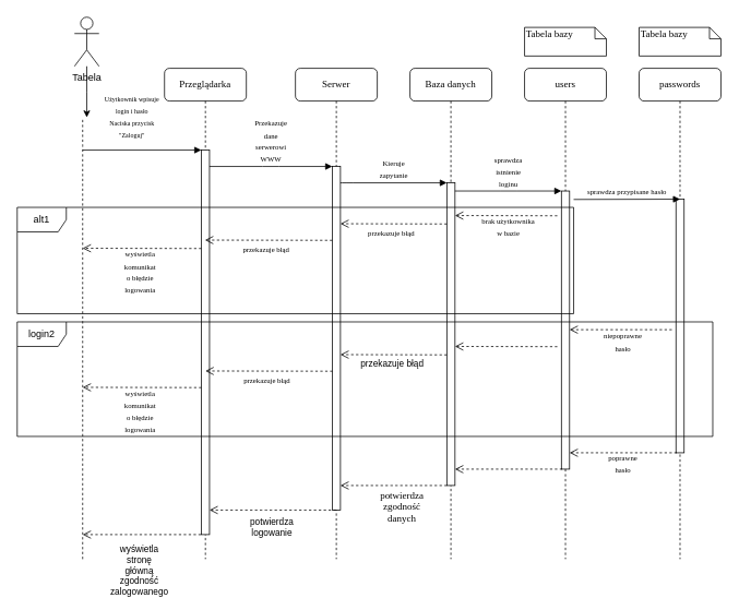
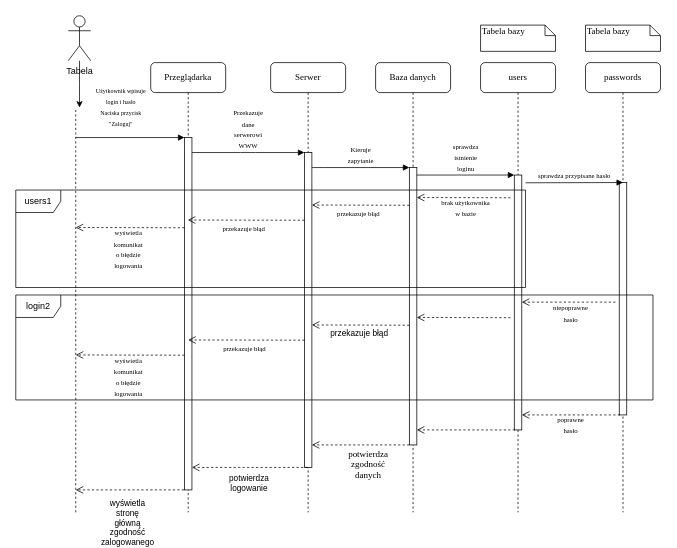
  <mxCell id="0" />
  <mxCell id="1" parent="0" />
  <mxCell id="2" value="Przeglądarka" style="shape=umlLifeline;perimeter=lifelinePerimeter;whiteSpace=wrap;html=1;container=1;collapsible=0;recursiveResize=0;outlineConnect=0;rounded=1;shadow=0;comic=0;labelBackgroundColor=none;strokeWidth=1;fontFamily=Verdana;fontSize=12;align=center;" parent="1" vertex="1"><mxGeometry x="200" y="83" width="100" height="600" as="geometry" /></mxCell>
  <mxCell id="3" value="" style="html=1;points=[];perimeter=orthogonalPerimeter;rounded=0;shadow=0;comic=0;labelBackgroundColor=none;strokeWidth=1;fontFamily=Verdana;fontSize=12;align=center;" parent="2" vertex="1"><mxGeometry x="45" y="100" width="10" height="470" as="geometry" /></mxCell>
  <mxCell id="4" value="Serwer" style="shape=umlLifeline;perimeter=lifelinePerimeter;whiteSpace=wrap;html=1;container=1;collapsible=0;recursiveResize=0;outlineConnect=0;rounded=1;shadow=0;comic=0;labelBackgroundColor=none;strokeWidth=1;fontFamily=Verdana;fontSize=12;align=center;" parent="1" vertex="1"><mxGeometry x="360" y="83" width="100" height="600" as="geometry" /></mxCell>
  <mxCell id="5" value="" style="html=1;points=[];perimeter=orthogonalPerimeter;rounded=0;shadow=0;comic=0;labelBackgroundColor=none;strokeWidth=1;fontFamily=Verdana;fontSize=12;align=center;" vertex="1" parent="4"><mxGeometry x="45" y="120" width="10" height="420" as="geometry" /></mxCell>
  <mxCell id="6" value="Baza danych" style="shape=umlLifeline;perimeter=lifelinePerimeter;whiteSpace=wrap;html=1;container=1;collapsible=0;recursiveResize=0;outlineConnect=0;rounded=1;shadow=0;comic=0;labelBackgroundColor=none;strokeWidth=1;fontFamily=Verdana;fontSize=12;align=center;" parent="1" vertex="1"><mxGeometry x="500" y="83" width="100" height="600" as="geometry" /></mxCell>
  <mxCell id="7" value="users" style="shape=umlLifeline;perimeter=lifelinePerimeter;whiteSpace=wrap;html=1;container=1;collapsible=0;recursiveResize=0;outlineConnect=0;rounded=1;shadow=0;comic=0;labelBackgroundColor=none;strokeWidth=1;fontFamily=Verdana;fontSize=12;align=center;" parent="1" vertex="1"><mxGeometry x="640" y="83" width="100" height="600" as="geometry" /></mxCell>
  <mxCell id="8" value="passwords" style="shape=umlLifeline;perimeter=lifelinePerimeter;whiteSpace=wrap;html=1;container=1;collapsible=0;recursiveResize=0;outlineConnect=0;rounded=1;shadow=0;comic=0;labelBackgroundColor=none;strokeWidth=1;fontFamily=Verdana;fontSize=12;align=center;" parent="1" vertex="1"><mxGeometry x="780" y="83" width="100" height="600" as="geometry" /></mxCell>
  <mxCell id="9" value="" style="html=1;points=[];perimeter=orthogonalPerimeter;rounded=0;shadow=0;comic=0;labelBackgroundColor=none;strokeWidth=1;fontFamily=Verdana;fontSize=12;align=center;" vertex="1" parent="8"><mxGeometry x="45" y="160" width="10" height="310" as="geometry" /></mxCell>
  <mxCell id="10" value="" style="html=1;points=[];perimeter=orthogonalPerimeter;rounded=0;shadow=0;comic=0;labelBackgroundColor=none;strokeWidth=1;fontFamily=Verdana;fontSize=12;align=center;" parent="1" vertex="1"><mxGeometry x="545" y="223" width="10" height="370" as="geometry" /></mxCell>
  <mxCell id="11" value="&lt;font style=&quot;font-size: 9px&quot;&gt;Kieruje&lt;br&gt;zapytanie&lt;br&gt;&lt;/font&gt;" style="html=1;verticalAlign=bottom;endArrow=block;labelBackgroundColor=none;fontFamily=Verdana;fontSize=12;edgeStyle=elbowEdgeStyle;elbow=vertical;" parent="1" target="10" edge="1"><mxGeometry relative="1" as="geometry"><mxPoint x="415" y="223" as="sourcePoint" /><Array as="points"><mxPoint x="420" y="223" /></Array></mxGeometry></mxCell>
  <mxCell id="12" value="" style="html=1;points=[];perimeter=orthogonalPerimeter;rounded=0;shadow=0;comic=0;labelBackgroundColor=none;strokeWidth=1;fontFamily=Verdana;fontSize=12;align=center;" parent="1" vertex="1"><mxGeometry x="685" y="233" width="10" height="340" as="geometry" /></mxCell>
  <mxCell id="13" value="&lt;font style=&quot;font-size: 9px&quot;&gt;sprawdza&lt;br&gt;istnienie&lt;br&gt;loginu&lt;/font&gt;" style="html=1;verticalAlign=bottom;endArrow=block;entryX=0;entryY=0;labelBackgroundColor=none;fontFamily=Verdana;fontSize=12;edgeStyle=elbowEdgeStyle;elbow=vertical;" parent="1" source="10" target="12" edge="1"><mxGeometry relative="1" as="geometry"><mxPoint x="610" y="233" as="sourcePoint" /></mxGeometry></mxCell>
  <mxCell id="14" value="" style="html=1;verticalAlign=bottom;endArrow=open;dashed=1;endSize=8;labelBackgroundColor=none;fontFamily=Verdana;fontSize=12;edgeStyle=elbowEdgeStyle;elbow=vertical;" parent="1" target="10" edge="1"><mxGeometry x="-0.07" y="20" relative="1" as="geometry"><mxPoint x="560" y="363" as="targetPoint" /><Array as="points"><mxPoint x="660" y="573" /><mxPoint x="600" y="563" /><mxPoint x="620" y="513" /><mxPoint x="650" y="403" /><mxPoint x="660" y="393" /><mxPoint x="620" y="363" /></Array><mxPoint x="686" y="573" as="sourcePoint" /><mxPoint as="offset" /></mxGeometry></mxCell>
  <mxCell id="15" value="&lt;font style=&quot;font-size: 8px&quot;&gt;Użytkownik wpisuje&lt;br&gt;login i hasło&lt;br&gt;Naciska przycisk &lt;br&gt;&quot;Zaloguj&quot;&lt;/font&gt;" style="html=1;verticalAlign=bottom;endArrow=block;entryX=0;entryY=0;labelBackgroundColor=none;fontFamily=Verdana;fontSize=12;edgeStyle=elbowEdgeStyle;elbow=vertical;" parent="1" target="3" edge="1"><mxGeometry x="-0.172" y="10" relative="1" as="geometry"><mxPoint x="100" y="183" as="sourcePoint" /><mxPoint as="offset" /></mxGeometry></mxCell>
  <mxCell id="16" value="&lt;font style=&quot;font-size: 9px&quot;&gt;Przekazuje&lt;br&gt;dane&lt;br&gt;serwerowi&lt;br&gt;WWW&lt;/font&gt;" style="html=1;verticalAlign=bottom;endArrow=block;entryX=0;entryY=0;labelBackgroundColor=none;fontFamily=Verdana;fontSize=12;edgeStyle=elbowEdgeStyle;elbow=vertical;" parent="1" source="3" edge="1"><mxGeometry relative="1" as="geometry"><mxPoint x="330" y="203" as="sourcePoint" /><mxPoint x="405" y="203" as="targetPoint" /></mxGeometry></mxCell>
  <mxCell id="17" value="Tabela bazy" style="shape=note;whiteSpace=wrap;html=1;size=14;verticalAlign=top;align=left;spacingTop=-6;rounded=0;shadow=0;comic=0;labelBackgroundColor=none;strokeWidth=1;fontFamily=Verdana;fontSize=12" parent="1" vertex="1"><mxGeometry x="640" y="33" width="100" height="35" as="geometry" /></mxCell>
  <mxCell id="18" value="Tabela bazy" style="shape=note;whiteSpace=wrap;html=1;size=14;verticalAlign=top;align=left;spacingTop=-6;rounded=0;shadow=0;comic=0;labelBackgroundColor=none;strokeWidth=1;fontFamily=Verdana;fontSize=12" parent="1" vertex="1"><mxGeometry x="780" y="33" width="100" height="35" as="geometry" /></mxCell>
  <mxCell id="19" value="" style="edgeStyle=orthogonalEdgeStyle;rounded=0;orthogonalLoop=1;jettySize=auto;html=1;" edge="1" parent="1" source="20"><mxGeometry relative="1" as="geometry"><mxPoint x="105" y="143" as="targetPoint" /></mxGeometry></mxCell>
  <mxCell id="20" value="Tabela&lt;br&gt;" style="shape=umlActor;verticalLabelPosition=bottom;verticalAlign=top;html=1;" vertex="1" parent="1"><mxGeometry x="90" y="20.5" width="30" height="60" as="geometry" /></mxCell>
  <mxCell id="21" value="" style="endArrow=none;dashed=1;html=1;" edge="1" parent="1"><mxGeometry width="50" height="50" relative="1" as="geometry"><mxPoint x="100" y="683" as="sourcePoint" /><mxPoint x="100" y="143" as="targetPoint" /><Array as="points"><mxPoint x="100" y="183" /></Array></mxGeometry></mxCell>
  <mxCell id="22" value="&lt;font style=&quot;font-size: 9px&quot;&gt;sprawdza przypisane hasło&lt;/font&gt;" style="html=1;verticalAlign=bottom;endArrow=block;entryX=0;entryY=0;labelBackgroundColor=none;fontFamily=Verdana;fontSize=12;edgeStyle=elbowEdgeStyle;elbow=vertical;" edge="1" parent="1"><mxGeometry relative="1" as="geometry"><mxPoint x="700" y="243.333" as="sourcePoint" /><mxPoint x="830" y="243" as="targetPoint" /></mxGeometry></mxCell>
  <mxCell id="23" value="potwierdza&lt;br&gt;zgodność&lt;br&gt;danych" style="html=1;verticalAlign=bottom;endArrow=open;dashed=1;endSize=8;labelBackgroundColor=none;fontFamily=Verdana;fontSize=12;edgeStyle=elbowEdgeStyle;elbow=vertical;" edge="1" parent="1" target="5"><mxGeometry x="-0.154" y="50" relative="1" as="geometry"><mxPoint x="420" y="593" as="targetPoint" /><Array as="points"><mxPoint x="480" y="593" /><mxPoint x="520" y="583" /><mxPoint x="480" y="523" /><mxPoint x="490" y="443" /><mxPoint x="530" y="433" /><mxPoint x="485" y="403" /><mxPoint x="485" y="353" /></Array><mxPoint x="545" y="593" as="sourcePoint" /><mxPoint as="offset" /></mxGeometry></mxCell>
  <mxCell id="24" value="" style="html=1;verticalAlign=bottom;endArrow=open;dashed=1;endSize=8;labelBackgroundColor=none;fontFamily=Verdana;fontSize=12;edgeStyle=elbowEdgeStyle;elbow=vertical;" edge="1" parent="1" source="4" target="3"><mxGeometry x="0.029" y="30" relative="1" as="geometry"><mxPoint x="259.997" y="428" as="targetPoint" /><Array as="points"><mxPoint x="320" y="623" /><mxPoint x="350" y="543" /><mxPoint x="340" y="453" /><mxPoint x="370" y="403" /><mxPoint x="310" y="423" /><mxPoint x="380" y="408" /><mxPoint x="335.33" y="428" /></Array><mxPoint x="395.33" y="428" as="sourcePoint" /><mxPoint as="offset" /></mxGeometry></mxCell>
  <mxCell id="25" value="potwierdza&lt;br&gt;logowanie" style="edgeLabel;html=1;align=center;verticalAlign=middle;resizable=0;points=[];" vertex="1" connectable="0" parent="24"><mxGeometry x="-0.064" y="3" relative="1" as="geometry"><mxPoint x="-7.5" y="17" as="offset" /></mxGeometry></mxCell>
  <mxCell id="26" value="&lt;font style=&quot;font-size: 9px&quot;&gt;brak użytkownika&lt;br&gt;w bazie&lt;br&gt;&lt;/font&gt;" style="html=1;verticalAlign=bottom;endArrow=open;dashed=1;endSize=8;labelBackgroundColor=none;fontFamily=Verdana;fontSize=12;edgeStyle=elbowEdgeStyle;elbow=vertical;" edge="1" parent="1"><mxGeometry x="-0.038" y="30" relative="1" as="geometry"><mxPoint x="555" y="263" as="targetPoint" /><Array as="points"><mxPoint x="650" y="263" /><mxPoint x="650" y="253" /><mxPoint x="650" y="263" /><mxPoint x="650" y="223" /><mxPoint x="610" y="263" /></Array><mxPoint x="680" y="263.29" as="sourcePoint" /><mxPoint as="offset" /></mxGeometry></mxCell>
  <mxCell id="27" value="&lt;font style=&quot;font-size: 9px&quot;&gt;przekazuje błąd&lt;br&gt;&lt;/font&gt;" style="html=1;verticalAlign=bottom;endArrow=open;dashed=1;endSize=8;labelBackgroundColor=none;fontFamily=Verdana;fontSize=12;edgeStyle=elbowEdgeStyle;elbow=vertical;" edge="1" parent="1" target="5"><mxGeometry x="0.042" y="20" relative="1" as="geometry"><mxPoint x="420" y="273" as="targetPoint" /><Array as="points"><mxPoint x="515" y="273" /><mxPoint x="515" y="263" /><mxPoint x="515" y="273" /><mxPoint x="515" y="233" /><mxPoint x="475" y="273" /></Array><mxPoint x="545" y="273.29" as="sourcePoint" /><mxPoint as="offset" /></mxGeometry></mxCell>
  <mxCell id="28" value="&lt;font style=&quot;font-size: 9px&quot;&gt;przekazuje błąd&lt;br&gt;&lt;/font&gt;" style="html=1;verticalAlign=bottom;endArrow=open;dashed=1;endSize=8;labelBackgroundColor=none;fontFamily=Verdana;fontSize=12;edgeStyle=elbowEdgeStyle;elbow=vertical;" edge="1" parent="1" target="2"><mxGeometry x="0.042" y="20" relative="1" as="geometry"><mxPoint x="375" y="173" as="targetPoint" /><Array as="points"><mxPoint x="375" y="293" /><mxPoint x="375" y="283" /><mxPoint x="375" y="293" /><mxPoint x="375" y="253" /><mxPoint x="335" y="293" /></Array><mxPoint x="405" y="293.29" as="sourcePoint" /><mxPoint as="offset" /></mxGeometry></mxCell>
  <mxCell id="29" value="&lt;font style=&quot;font-size: 9px&quot;&gt;wyświetla&lt;br&gt;komunikat&lt;br&gt;o błędzie&lt;br&gt;logowania&lt;br&gt;&lt;/font&gt;" style="html=1;verticalAlign=bottom;endArrow=open;dashed=1;endSize=8;labelBackgroundColor=none;fontFamily=Verdana;fontSize=12;edgeStyle=elbowEdgeStyle;elbow=vertical;" edge="1" parent="1"><mxGeometry x="0.037" y="60" relative="1" as="geometry"><mxPoint x="100" y="303" as="targetPoint" /><Array as="points"><mxPoint x="215.07" y="303" /><mxPoint x="215.07" y="293" /><mxPoint x="215.07" y="303" /><mxPoint x="215.07" y="263" /><mxPoint x="175.07" y="303" /></Array><mxPoint x="245.07" y="303.29" as="sourcePoint" /><mxPoint as="offset" /></mxGeometry></mxCell>
  <mxCell id="30" value="&lt;font style=&quot;font-size: 9px&quot;&gt;niepoprawne&lt;br&gt;hasło&lt;br&gt;&lt;/font&gt;" style="html=1;verticalAlign=bottom;endArrow=open;dashed=1;endSize=8;labelBackgroundColor=none;fontFamily=Verdana;fontSize=12;edgeStyle=elbowEdgeStyle;elbow=vertical;" edge="1" parent="1"><mxGeometry x="-0.04" y="31" relative="1" as="geometry"><mxPoint x="695" y="402.5" as="targetPoint" /><Array as="points"><mxPoint x="790" y="402.5" /><mxPoint x="790" y="392.5" /><mxPoint x="790" y="402.5" /><mxPoint x="790" y="362.5" /><mxPoint x="750" y="402.5" /></Array><mxPoint x="820" y="402.5" as="sourcePoint" /><mxPoint as="offset" /></mxGeometry></mxCell>
  <mxCell id="31" value="&lt;font style=&quot;font-size: 9px&quot;&gt;&lt;br&gt;&lt;/font&gt;" style="html=1;verticalAlign=bottom;endArrow=open;dashed=1;endSize=8;labelBackgroundColor=none;fontFamily=Verdana;fontSize=12;edgeStyle=elbowEdgeStyle;elbow=vertical;" edge="1" parent="1"><mxGeometry x="-0.038" y="30" relative="1" as="geometry"><mxPoint x="555" y="423" as="targetPoint" /><Array as="points"><mxPoint x="650" y="423" /><mxPoint x="650" y="413" /><mxPoint x="650" y="423" /><mxPoint x="650" y="383" /><mxPoint x="610" y="423" /></Array><mxPoint x="680" y="423.29" as="sourcePoint" /><mxPoint as="offset" /></mxGeometry></mxCell>
  <mxCell id="32" value="&lt;font style=&quot;font-size: 9px&quot;&gt;&lt;br&gt;&lt;/font&gt;" style="html=1;verticalAlign=bottom;endArrow=open;dashed=1;endSize=8;labelBackgroundColor=none;fontFamily=Verdana;fontSize=12;edgeStyle=elbowEdgeStyle;elbow=vertical;" edge="1" parent="1"><mxGeometry x="0.002" y="30" relative="1" as="geometry"><mxPoint x="415" y="433" as="targetPoint" /><Array as="points"><mxPoint x="515" y="433" /><mxPoint x="515" y="423" /><mxPoint x="515" y="433" /><mxPoint x="515" y="393" /><mxPoint x="475" y="433" /></Array><mxPoint x="545" y="433.29" as="sourcePoint" /><mxPoint as="offset" /></mxGeometry></mxCell>
  <mxCell id="33" value="przekazuje błąd" style="edgeLabel;html=1;align=center;verticalAlign=middle;resizable=0;points=[];" vertex="1" connectable="0" parent="32"><mxGeometry x="0.178" y="-3" relative="1" as="geometry"><mxPoint x="8.88" y="13" as="offset" /></mxGeometry></mxCell>
  <mxCell id="34" value="&lt;font style=&quot;font-size: 9px&quot;&gt;przekazuje błąd&lt;br&gt;&lt;/font&gt;" style="html=1;verticalAlign=bottom;endArrow=open;dashed=1;endSize=8;labelBackgroundColor=none;fontFamily=Verdana;fontSize=12;edgeStyle=elbowEdgeStyle;elbow=vertical;" edge="1" parent="1"><mxGeometry x="0.042" y="20" relative="1" as="geometry"><mxPoint x="249.997" y="453" as="targetPoint" /><Array as="points"><mxPoint x="375.33" y="453" /><mxPoint x="375.33" y="443" /><mxPoint x="375.33" y="453" /><mxPoint x="375.33" y="413" /><mxPoint x="335.33" y="453" /></Array><mxPoint x="405.33" y="453.29" as="sourcePoint" /><mxPoint as="offset" /></mxGeometry></mxCell>
  <mxCell id="35" value="&lt;font style=&quot;font-size: 9px&quot;&gt;wyświetla&lt;br&gt;komunikat&lt;br&gt;o błędzie&lt;br&gt;logowania&lt;br&gt;&lt;/font&gt;" style="html=1;verticalAlign=bottom;endArrow=open;dashed=1;endSize=8;labelBackgroundColor=none;fontFamily=Verdana;fontSize=12;edgeStyle=elbowEdgeStyle;elbow=vertical;" edge="1" parent="1"><mxGeometry x="0.037" y="60" relative="1" as="geometry"><mxPoint x="100" y="473" as="targetPoint" /><Array as="points"><mxPoint x="215.07" y="473" /><mxPoint x="215.07" y="463" /><mxPoint x="215.07" y="473" /><mxPoint x="215.07" y="433" /><mxPoint x="175.07" y="473" /></Array><mxPoint x="245.07" y="473.29" as="sourcePoint" /><mxPoint as="offset" /></mxGeometry></mxCell>
- <mxCell id="36" value="alt1" style="shape=umlFrame;whiteSpace=wrap;html=1;" vertex="1" parent="1"><mxGeometry x="20" y="253" width="680" height="130" as="geometry" /></mxCell>
+ <mxCell id="36" value="users1" style="shape=umlFrame;whiteSpace=wrap;html=1;" vertex="1" parent="1"><mxGeometry x="20" y="253" width="680" height="130" as="geometry" /></mxCell>
  <mxCell id="37" value="login2" style="shape=umlFrame;whiteSpace=wrap;html=1;" vertex="1" parent="1"><mxGeometry x="20" y="393" width="850" height="140" as="geometry" /></mxCell>
  <mxCell id="38" value="&lt;font style=&quot;font-size: 9px&quot;&gt;poprawne&lt;br&gt;hasło&lt;/font&gt;" style="html=1;verticalAlign=bottom;endArrow=open;dashed=1;endSize=8;labelBackgroundColor=none;fontFamily=Verdana;fontSize=12;edgeStyle=elbowEdgeStyle;elbow=vertical;" edge="1" parent="1"><mxGeometry x="0.008" y="30" relative="1" as="geometry"><mxPoint x="695" y="553" as="targetPoint" /><Array as="points"><mxPoint x="740" y="553" /><mxPoint x="760" y="503" /><mxPoint x="790" y="393" /><mxPoint x="800" y="383" /><mxPoint x="760" y="353" /></Array><mxPoint x="826" y="553" as="sourcePoint" /><mxPoint as="offset" /></mxGeometry></mxCell>
  <mxCell id="39" value="" style="html=1;verticalAlign=bottom;endArrow=open;dashed=1;endSize=8;labelBackgroundColor=none;fontFamily=Verdana;fontSize=12;edgeStyle=elbowEdgeStyle;elbow=vertical;" edge="1" parent="1"><mxGeometry x="0.029" y="30" relative="1" as="geometry"><mxPoint x="100" y="653" as="targetPoint" /><Array as="points"><mxPoint x="155" y="653" /><mxPoint x="185" y="573" /><mxPoint x="175" y="483" /><mxPoint x="205" y="433" /><mxPoint x="145" y="453" /><mxPoint x="215" y="438" /><mxPoint x="170.33" y="458" /></Array><mxPoint x="244.5" y="653" as="sourcePoint" /><mxPoint as="offset" /></mxGeometry></mxCell>
  <mxCell id="40" value="wyświetla&lt;br&gt;stronę&lt;br&gt;główną&lt;br&gt;zgodność&lt;br&gt;zalogowanego" style="edgeLabel;html=1;align=center;verticalAlign=middle;resizable=0;points=[];" vertex="1" connectable="0" parent="1"><mxGeometry x="330" y="683" as="geometry"><mxPoint x="-162" y="13" as="offset" /></mxGeometry></mxCell>
